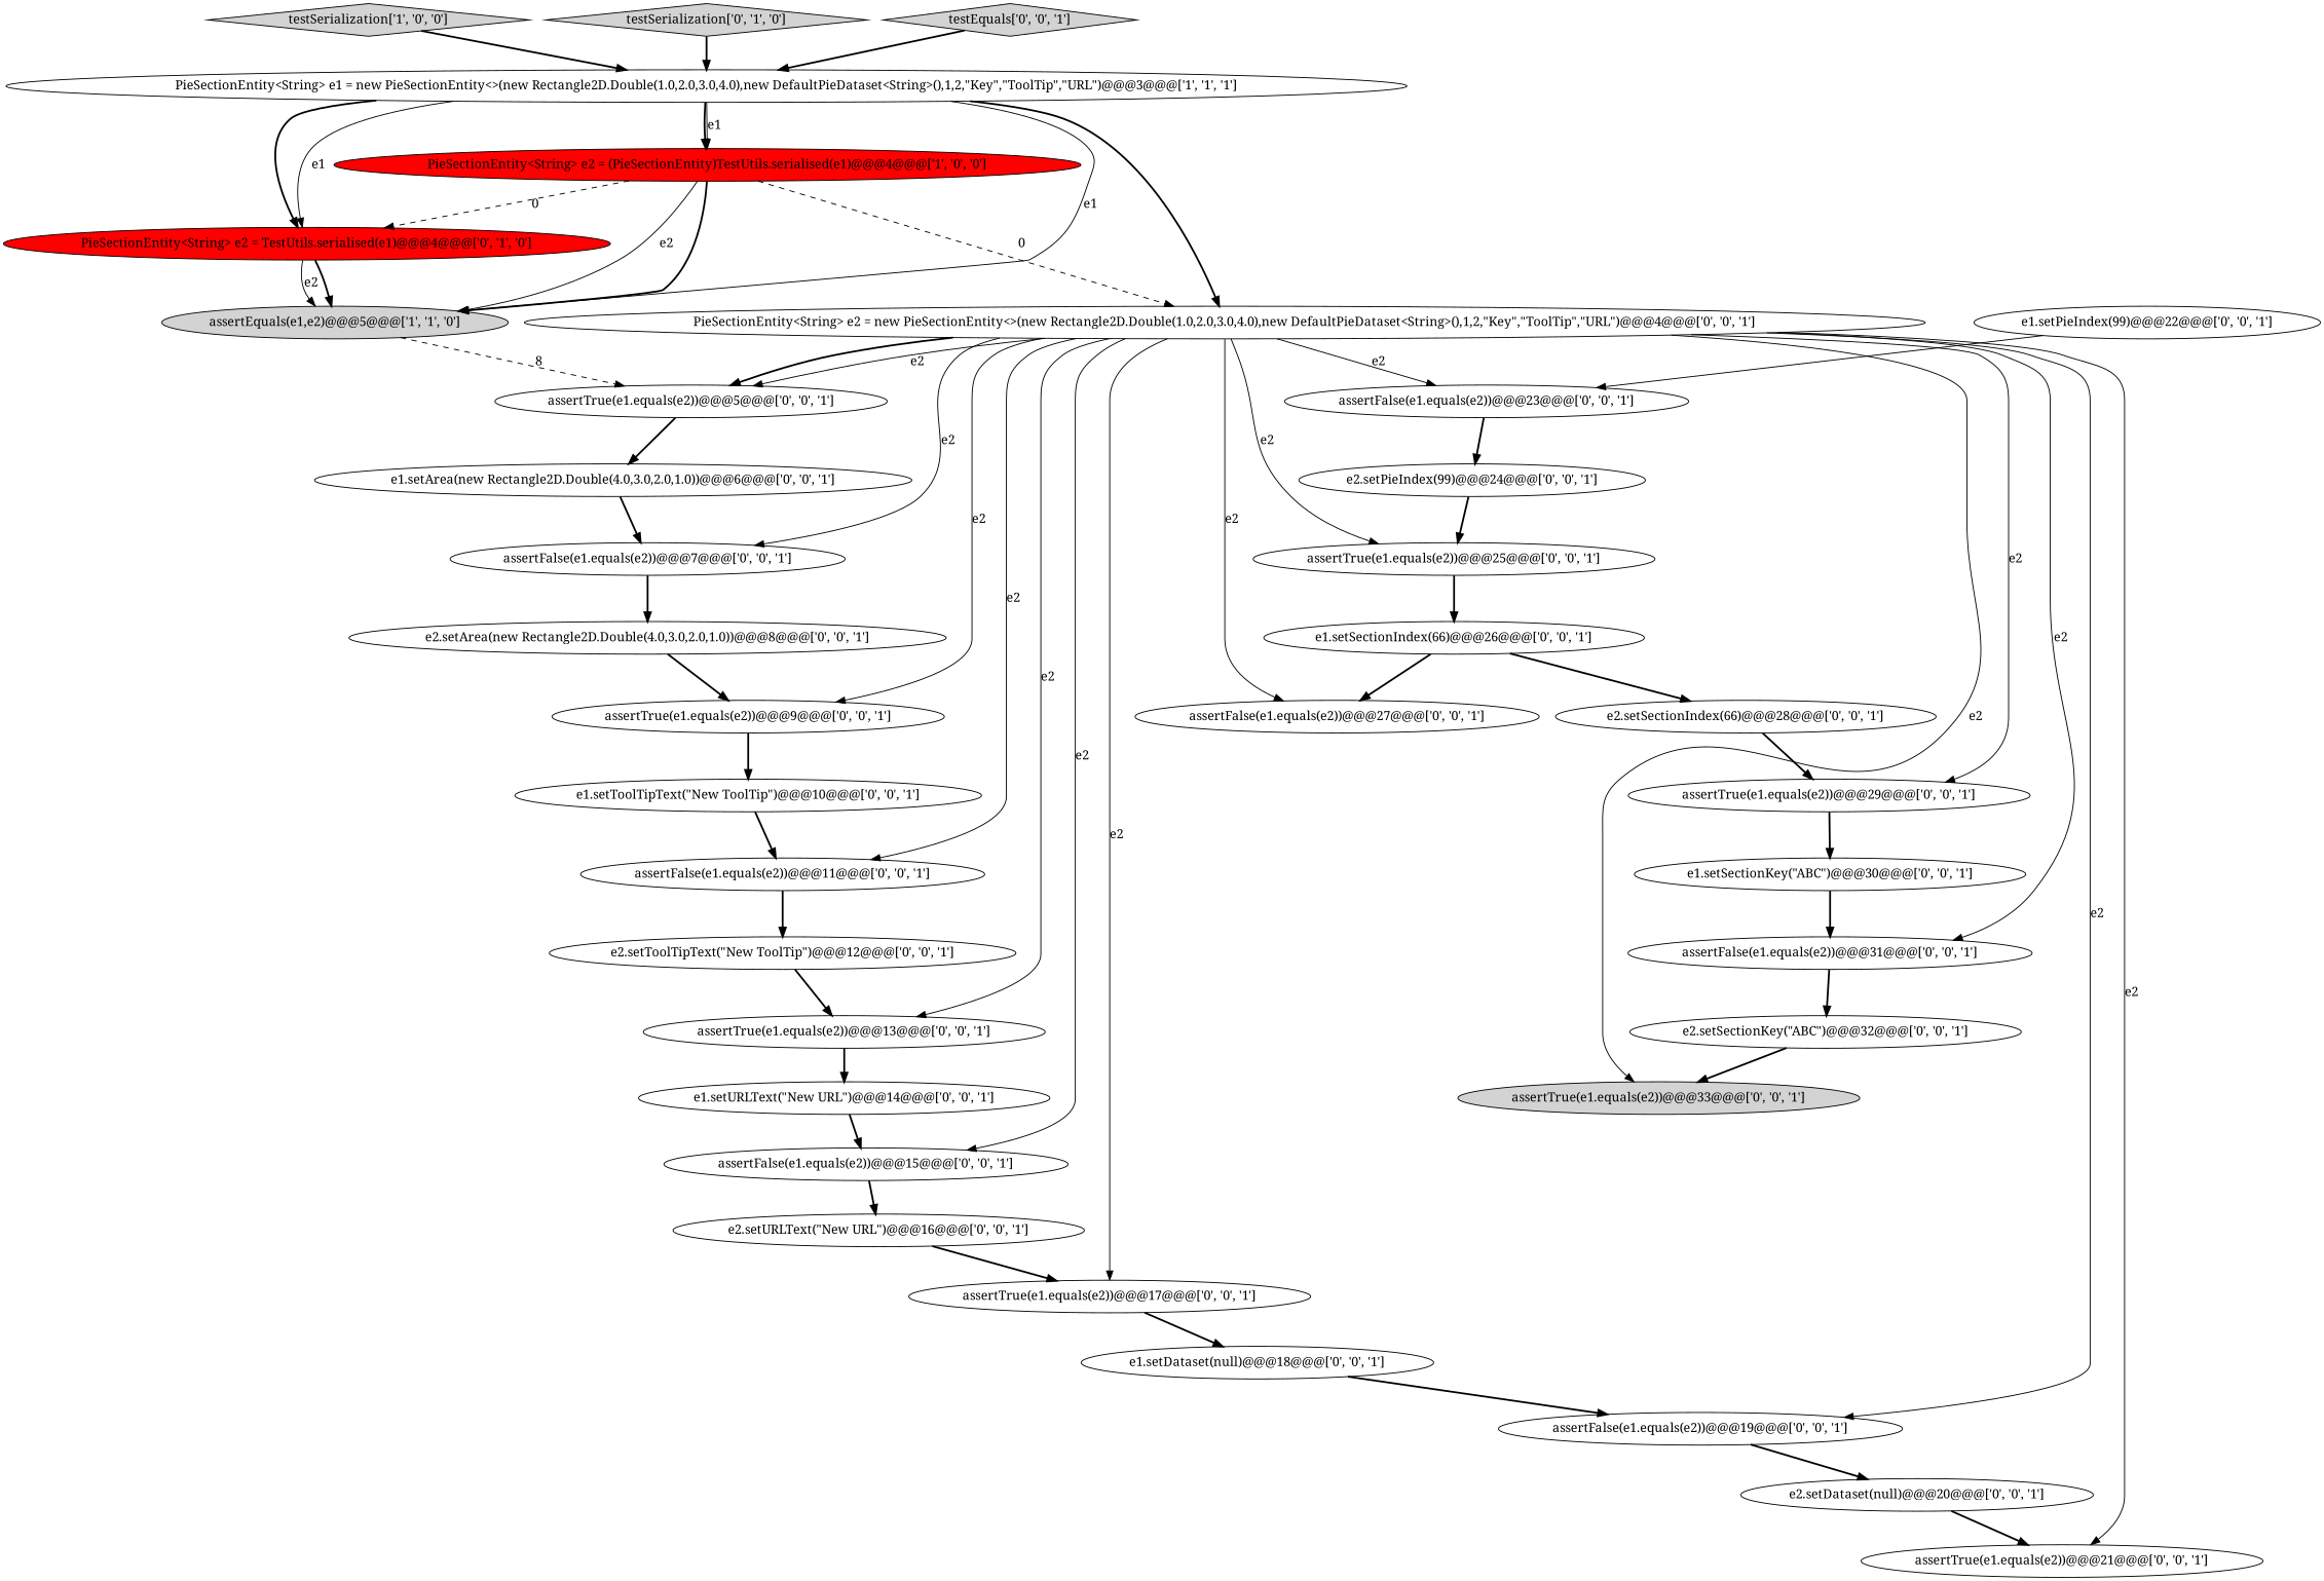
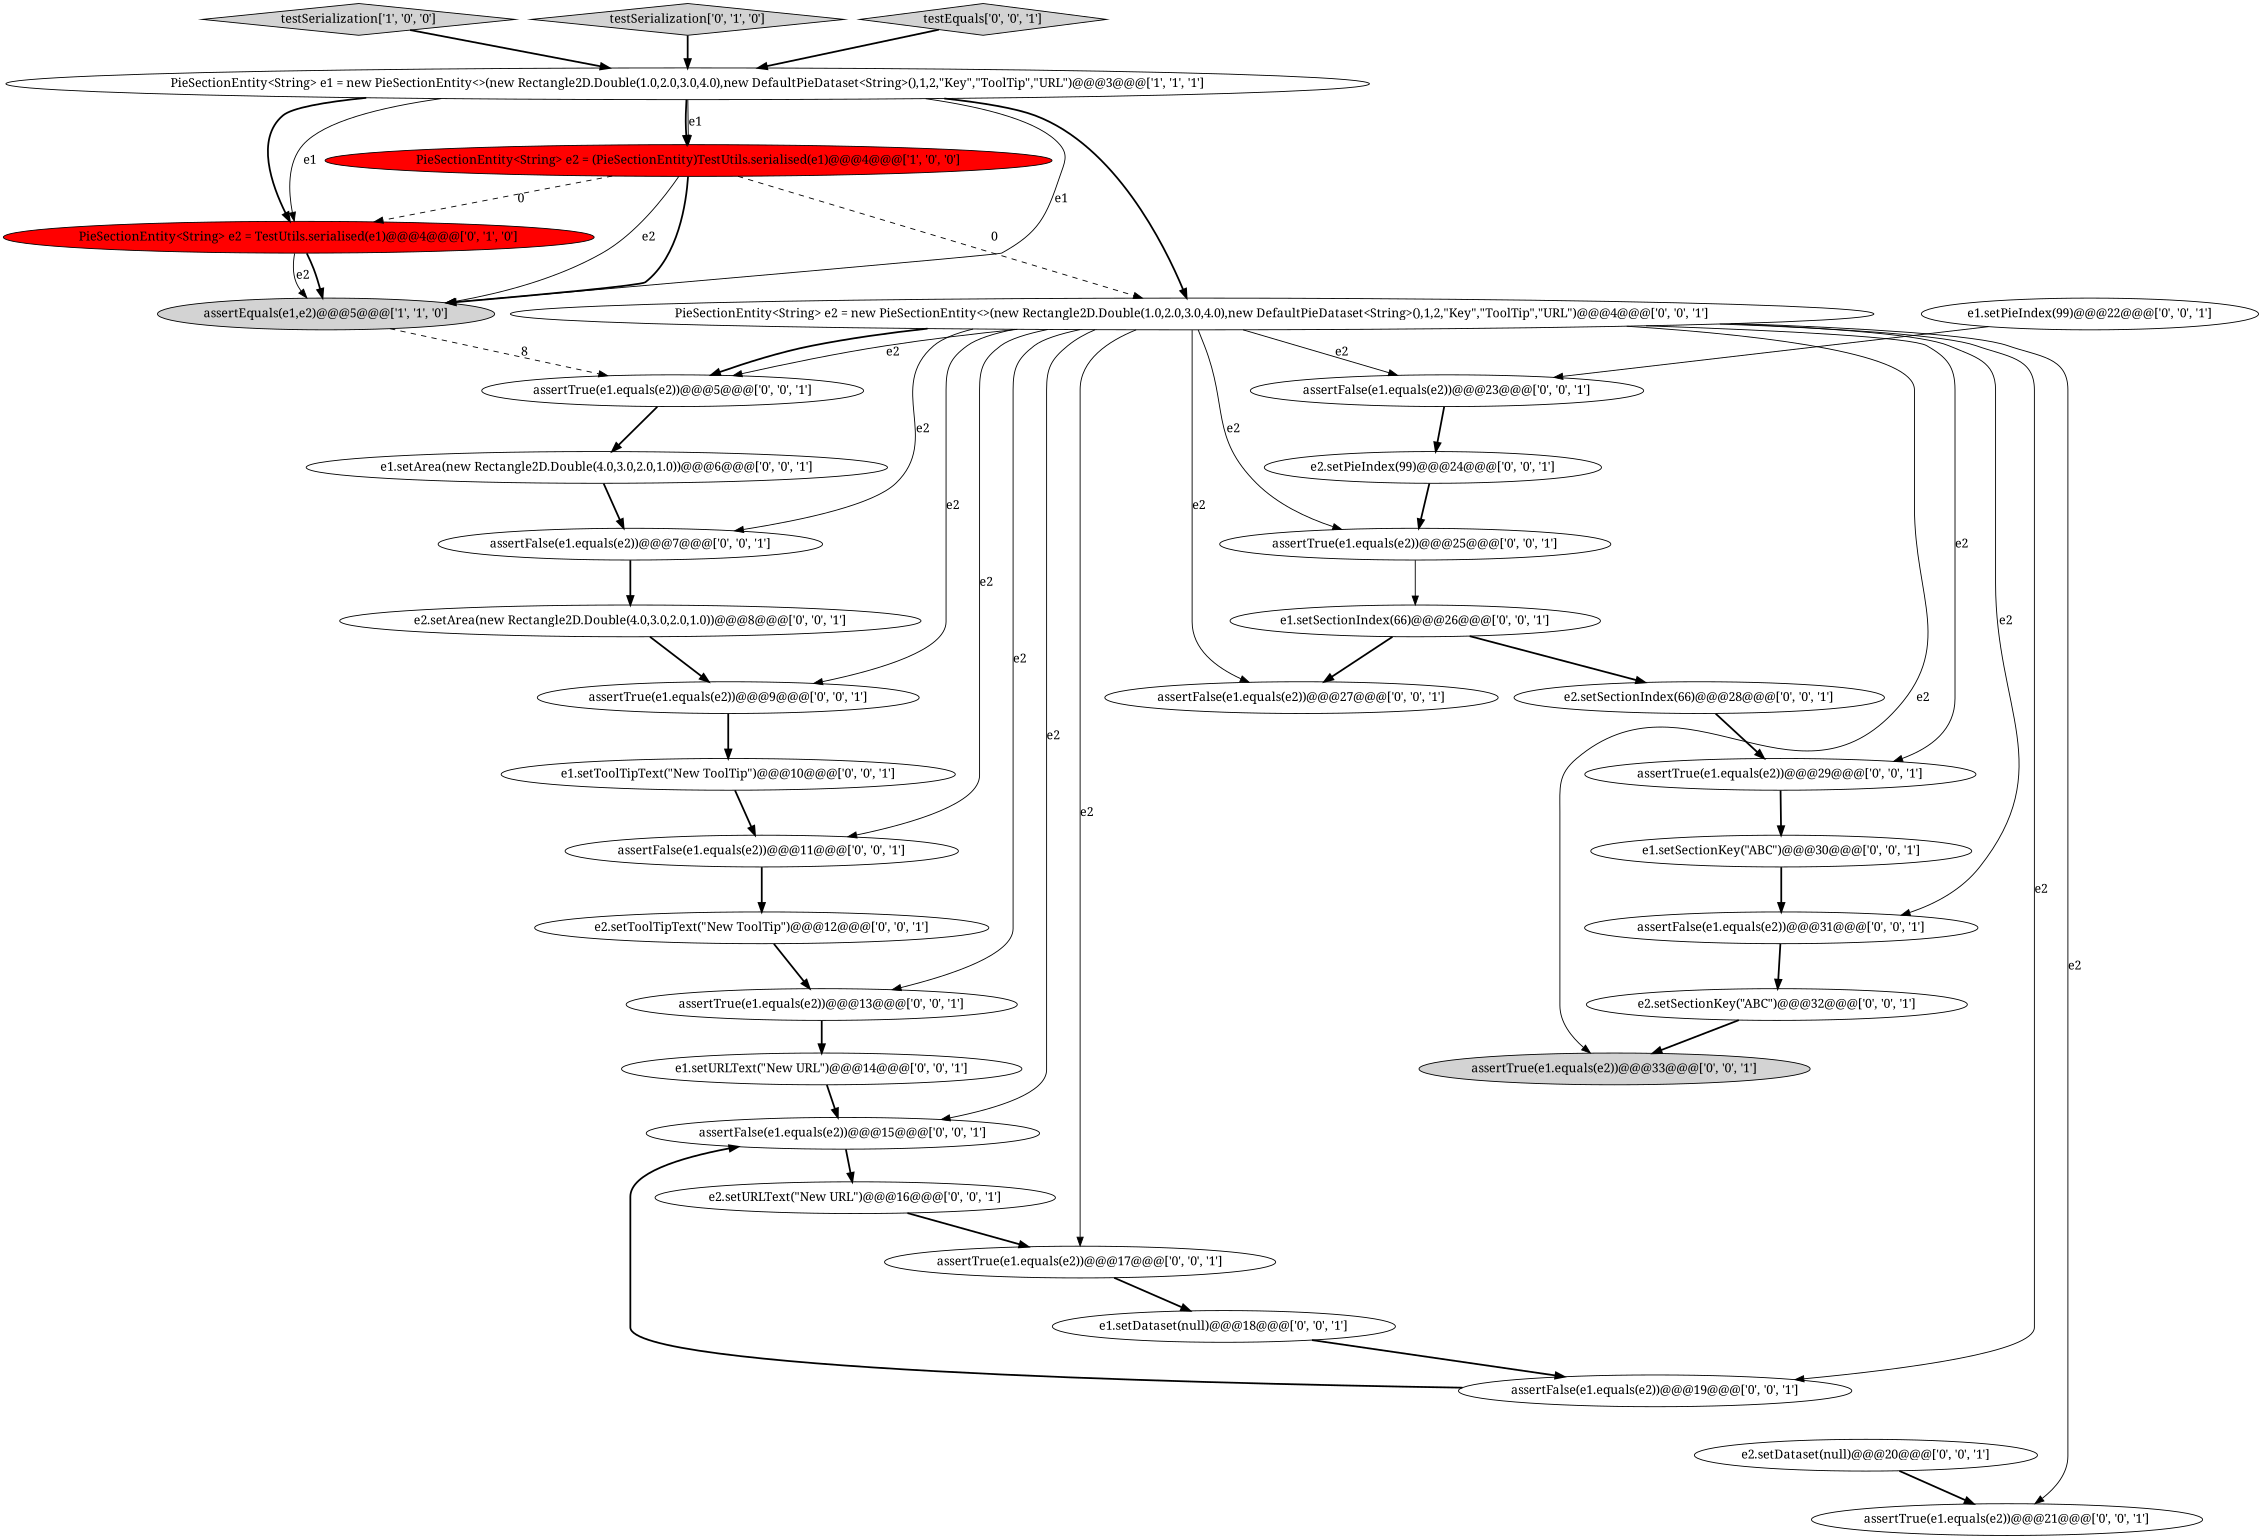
  digraph {
    fontname="Noto Serif"
    node [fillcolor=white fontname="Noto Serif" shape=ellipse style=filled]
    edge [fontname="Noto Serif" style=bold]
    n1 [label="assertTrue(e1.equals(e2))@@@25@@@['0', '0', '1']"]
    n2 [label="e1.setSectionIndex(66)@@@26@@@['0', '0', '1']"]
    n3 [label="assertFalse(e1.equals(e2))@@@27@@@['0', '0', '1']"]
    n4 [label="e2.setSectionIndex(66)@@@28@@@['0', '0', '1']"]
    n5 [label="e2.setToolTipText(\"New ToolTip\")@@@12@@@['0', '0', '1']"]
    n6 [label="assertTrue(e1.equals(e2))@@@13@@@['0', '0', '1']"]
    n7 [label="e1.setURLText(\"New URL\")@@@14@@@['0', '0', '1']"]
    n8 [fillcolor=lightgray label="testSerialization['1', '0', '0']" shape=diamond]
    n9 [label="PieSectionEntity<String> e1 = new PieSectionEntity<>(new Rectangle2D.Double(1.0,2.0,3.0,4.0),new DefaultPieDataset<String>(),1,2,\"Key\",\"ToolTip\",\"URL\")@@@3@@@['1', '1', '1']"]
    n10 [fillcolor=red label="PieSectionEntity<String> e2 = (PieSectionEntity)TestUtils.serialised(e1)@@@4@@@['1', '0', '0']"]
    n11 [fillcolor=lightgray label="assertEquals(e1,e2)@@@5@@@['1', '1', '0']"]
    n12 [label="PieSectionEntity<String> e2 = new PieSectionEntity<>(new Rectangle2D.Double(1.0,2.0,3.0,4.0),new DefaultPieDataset<String>(),1,2,\"Key\",\"ToolTip\",\"URL\")@@@4@@@['0', '0', '1']"]
    n13 [fillcolor=red label="PieSectionEntity<String> e2 = TestUtils.serialised(e1)@@@4@@@['0', '1', '0']"]
    n14 [label="e1.setDataset(null)@@@18@@@['0', '0', '1']"]
    n15 [label="assertFalse(e1.equals(e2))@@@19@@@['0', '0', '1']"]
    n16 [label="e2.setDataset(null)@@@20@@@['0', '0', '1']"]
    n17 [fillcolor=lightgray label="testSerialization['0', '1', '0']" shape=diamond]
    n18 [label="assertTrue(e1.equals(e2))@@@17@@@['0', '0', '1']"]
    n19 [label="e2.setURLText(\"New URL\")@@@16@@@['0', '0', '1']"]
    n20 [label="assertTrue(e1.equals(e2))@@@5@@@['0', '0', '1']"]
    n21 [label="assertTrue(e1.equals(e2))@@@9@@@['0', '0', '1']"]
    n22 [fillcolor=lightgray label="assertTrue(e1.equals(e2))@@@33@@@['0', '0', '1']"]
    n23 [label="assertTrue(e1.equals(e2))@@@29@@@['0', '0', '1']"]
    n24 [label="assertTrue(e1.equals(e2))@@@21@@@['0', '0', '1']"]
    n25 [label="assertFalse(e1.equals(e2))@@@11@@@['0', '0', '1']"]
    n26 [label="assertFalse(e1.equals(e2))@@@15@@@['0', '0', '1']"]
    n27 [label="assertFalse(e1.equals(e2))@@@23@@@['0', '0', '1']"]
    n28 [label="assertFalse(e1.equals(e2))@@@7@@@['0', '0', '1']"]
    n29 [label="assertFalse(e1.equals(e2))@@@31@@@['0', '0', '1']"]
    n30 [label="e1.setToolTipText(\"New ToolTip\")@@@10@@@['0', '0', '1']"]
    n31 [label="e1.setArea(new Rectangle2D.Double(4.0,3.0,2.0,1.0))@@@6@@@['0', '0', '1']"]
    n32 [label="e2.setSectionKey(\"ABC\")@@@32@@@['0', '0', '1']"]
    n33 [label="e2.setArea(new Rectangle2D.Double(4.0,3.0,2.0,1.0))@@@8@@@['0', '0', '1']"]
    n34 [label="e1.setSectionKey(\"ABC\")@@@30@@@['0', '0', '1']"]
    n35 [label="e1.setPieIndex(99)@@@22@@@['0', '0', '1']"]
    n36 [label="e2.setPieIndex(99)@@@24@@@['0', '0', '1']"]
    n37 [fillcolor=lightgray label="testEquals['0', '0', '1']" shape=diamond]
-   n1 -> n2
+   n1 -> n2 [style=solid]
    n2 -> n3
    n2 -> n4
    n4 -> n23
    n5 -> n6
    n6 -> n7
    n7 -> n26
    n8 -> n9
    n9 -> n10
    n9 -> n10 [label=e1 style=solid]
    n9 -> n11 [label=e1 style=solid]
    n9 -> n12
    n9 -> n13
    n9 -> n13 [label=e1 style=solid]
    n10 -> n11
    n10 -> n11 [label=e2 style=solid]
    n10 -> n12 [label=0 style=dashed]
    n10 -> n13 [label=0 style=dashed]
    n11 -> n20 [label=8 style=dashed]
    n12 -> n1 [label=e2 style=solid]
    n12 -> n3 [label=e2 style=solid]
    n12 -> n6 [label=e2 style=solid]
    n12 -> n15 [label=e2 style=solid]
    n12 -> n18 [label=e2 style=solid]
    n12 -> n20 [label=e2 style=solid]
    n12 -> n20
    n12 -> n21 [label=e2 style=solid]
    n12 -> n22 [label=e2 style=solid]
    n12 -> n23 [label=e2 style=solid]
    n12 -> n24 [label=e2 style=solid]
    n12 -> n25 [label=e2 style=solid]
    n12 -> n26 [label=e2 style=solid]
    n12 -> n27 [label=e2 style=solid]
    n12 -> n28 [label=e2 style=solid]
    n12 -> n29 [label=e2 style=solid]
    n13 -> n11
    n13 -> n11 [label=e2 style=solid]
    n14 -> n15
-   n15 -> n16
+   n15 -> n26
    n16 -> n24
    n17 -> n9
    n18 -> n14
    n19 -> n18
    n20 -> n31
    n21 -> n30
    n23 -> n34
    n25 -> n5
    n26 -> n19
    n27 -> n36
    n28 -> n33
    n29 -> n32
    n30 -> n25
    n31 -> n28
    n32 -> n22
    n33 -> n21
    n34 -> n29
    n35 -> n27 [style=solid]
    n36 -> n1
    n37 -> n9
  }
